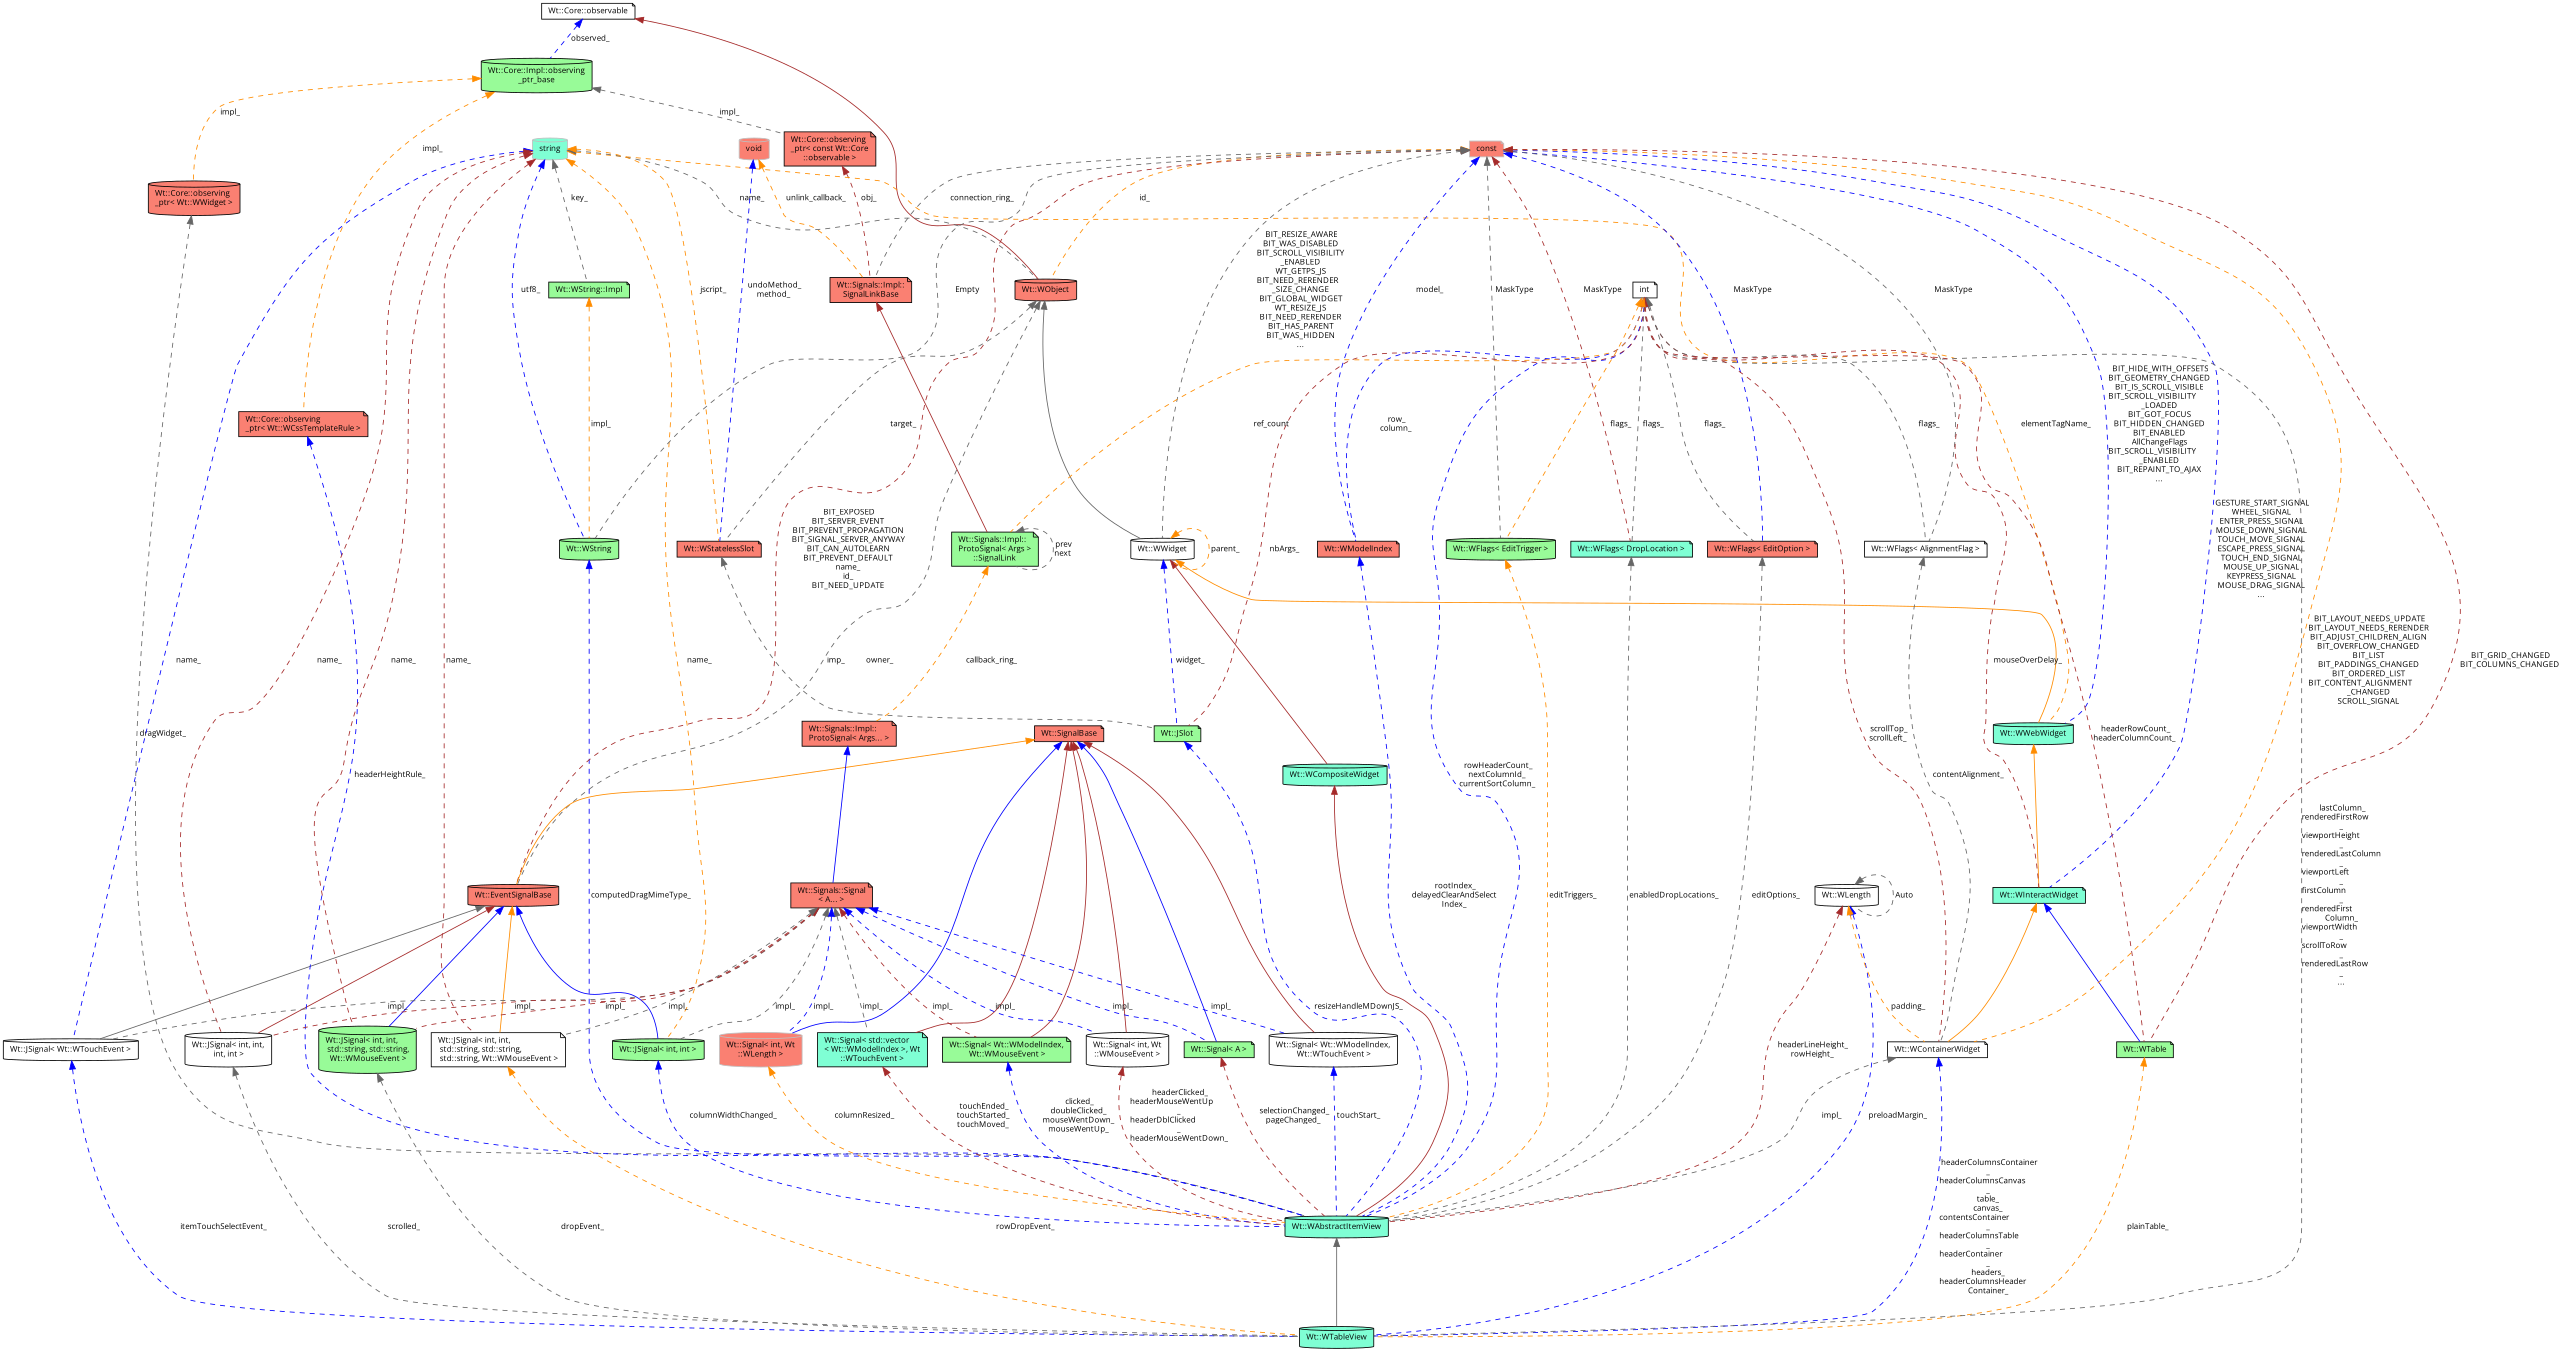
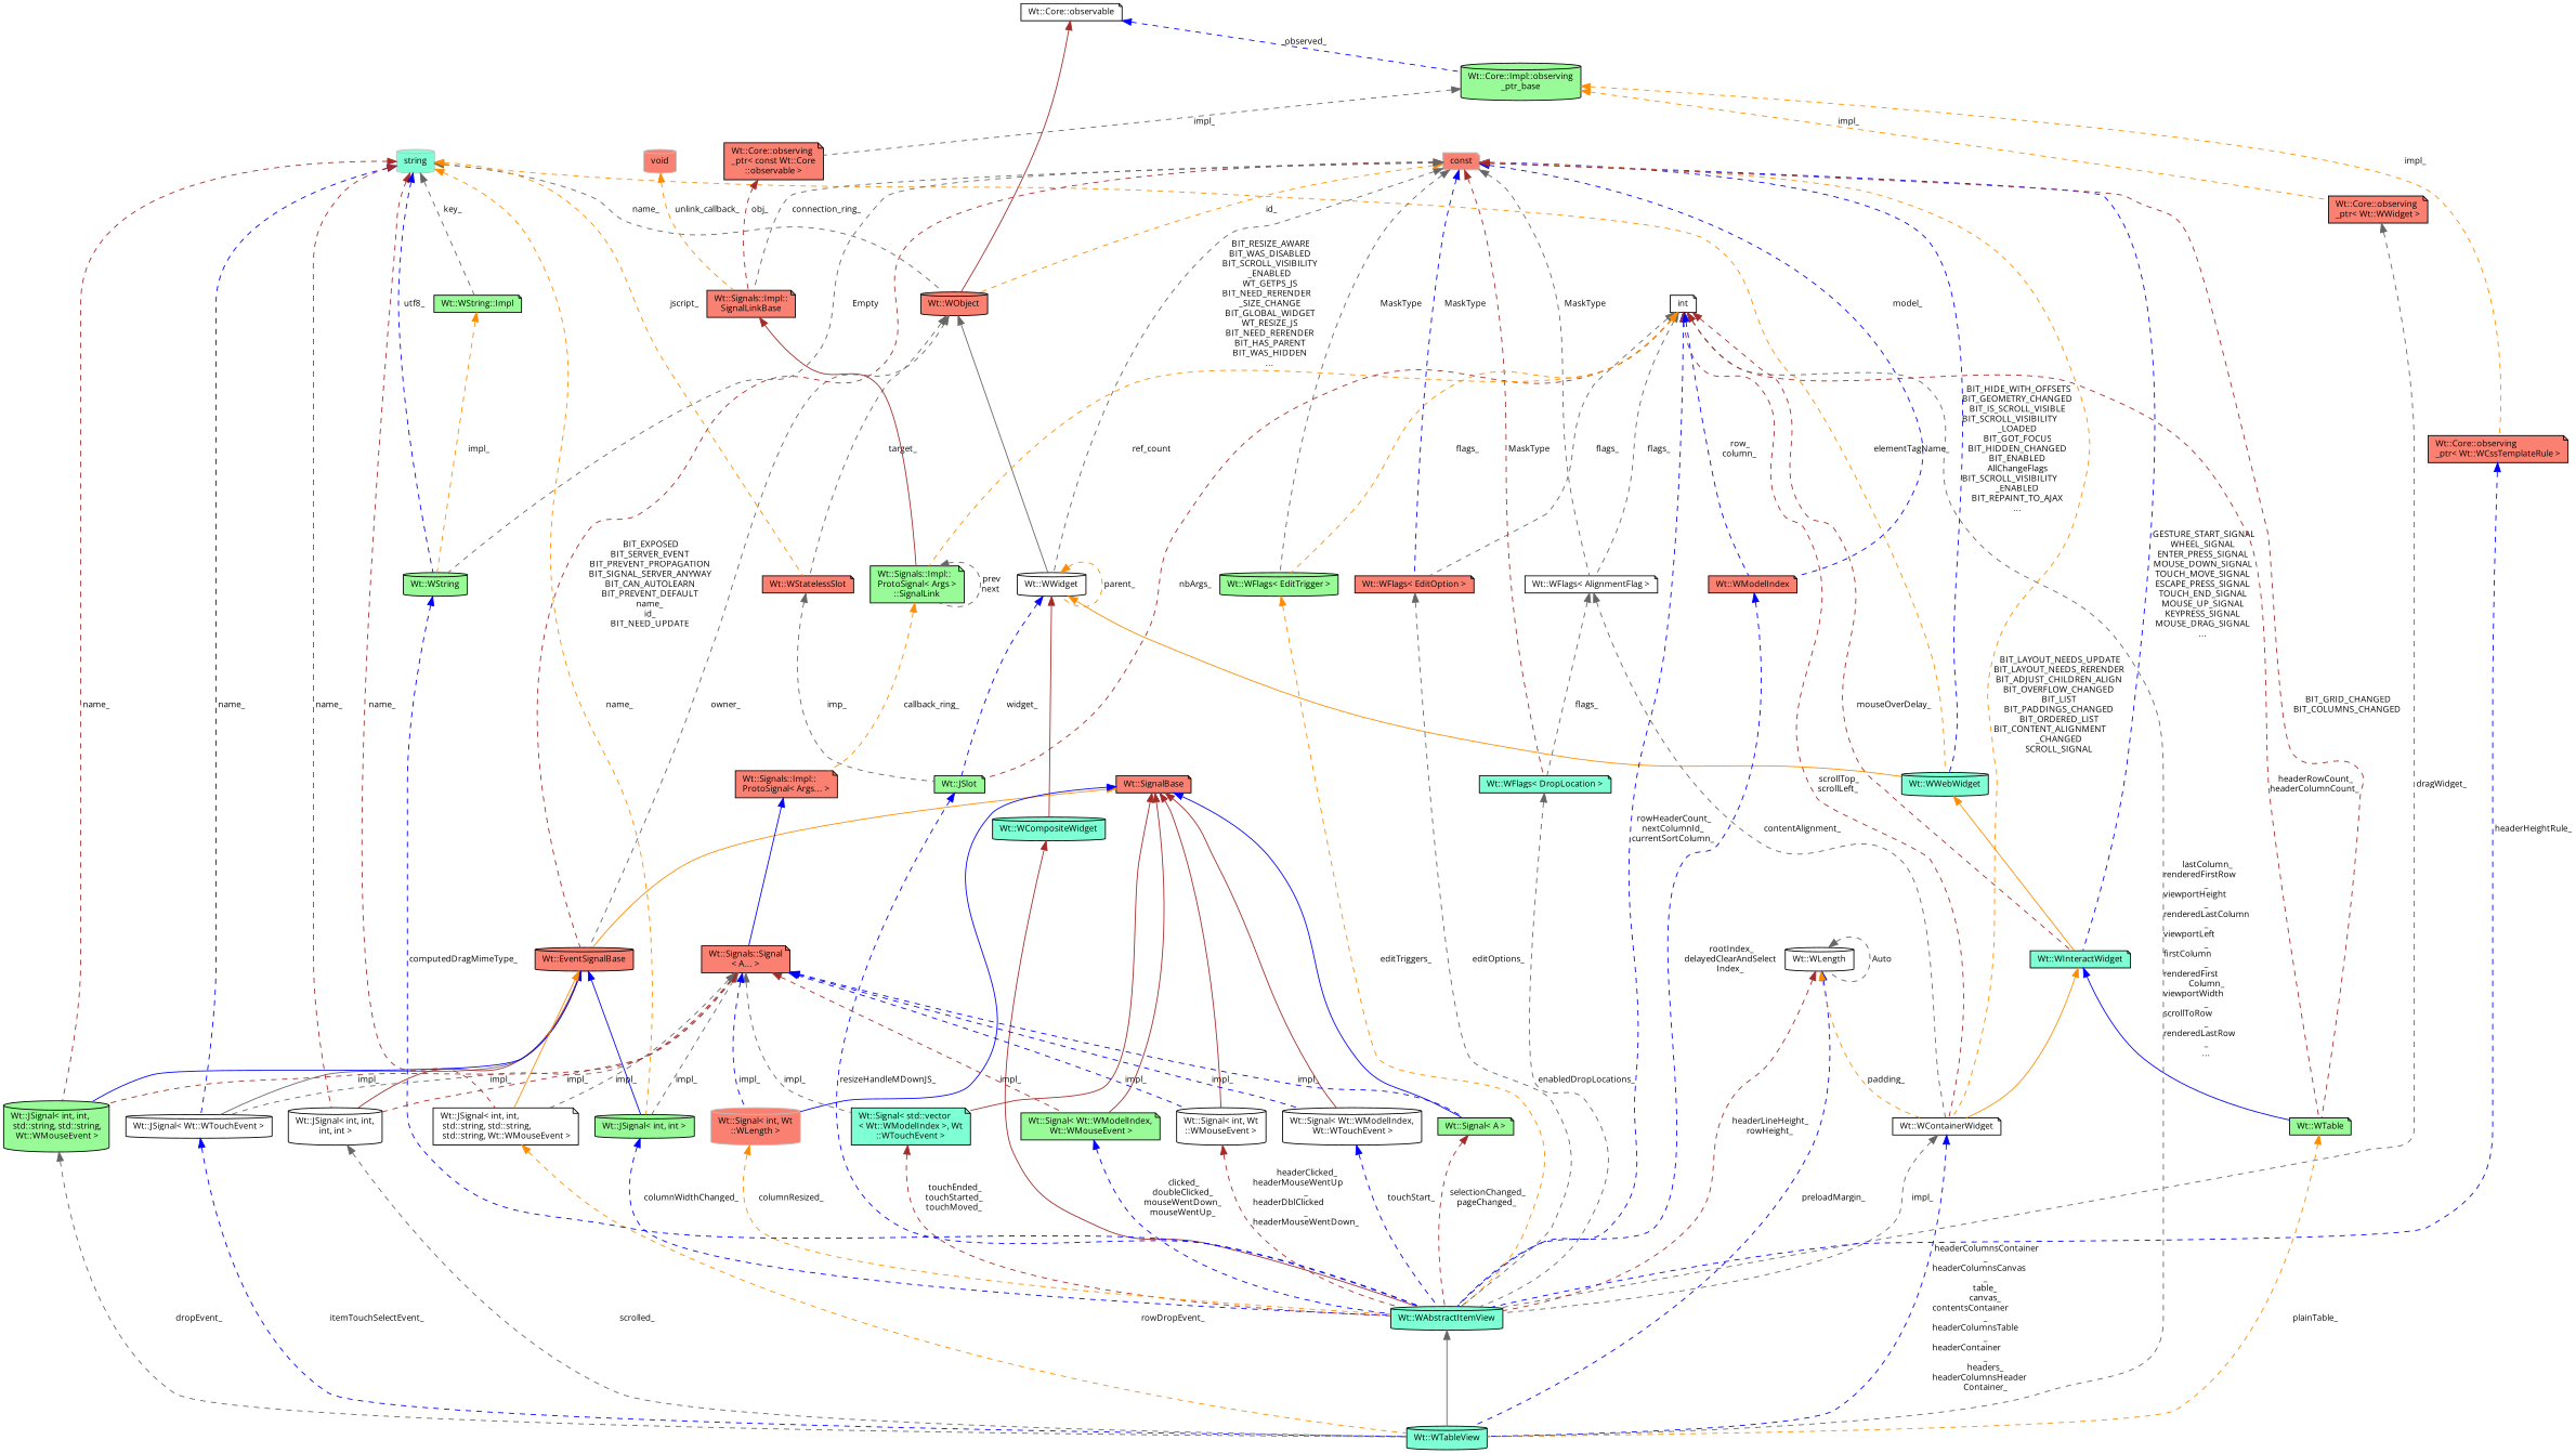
  digraph {
    fontname="Open Sans"
    rankdir=TB
    node [color=black fillcolor=salmon fontname="Open Sans" fontsize=10 shape=note style=filled]
    edge [color=gray40 dir=back fontname="Open Sans" fontsize=10 labelfontname=Helvetica labelfontsize=10 style=dashed]
    n1 [fillcolor=aquamarine fontcolor=black height=0.2 label="Wt::WTableView" shape=cylinder width=0.4]
    n2 [fillcolor=aquamarine height=0.2 label="Wt::WAbstractItemView" shape=cylinder width=0.4]
    n3 [fillcolor=aquamarine height=0.2 label="Wt::WCompositeWidget" shape=cylinder width=0.4]
    n4 [fillcolor=white height=0.2 label="Wt::WWidget" shape=cylinder width=0.4]
    n5 [fillcolor=palegreen height=0.2 label="Wt::JSlot" width=0.4]
    n6 [fillcolor=aquamarine height=0.2 label="Wt::WWebWidget" shape=cylinder width=0.4]
    n7 [fillcolor=aquamarine height=0.2 label="Wt::WInteractWidget" width=0.4]
    n8 [height=0.2 label="Wt::WObject" shape=cylinder width=0.4]
    n9 [height=0.2 label="Wt::WStatelessSlot" width=0.4]
    n10 [height=0.2 label="Wt::EventSignalBase" shape=cylinder width=0.4]
    n11 [fillcolor=palegreen height=0.2 label="Wt::JSignal\< int, int \>" shape=cylinder width=0.4]
    n12 [fillcolor=white height=0.2 label="Wt::JSignal\< Wt::WTouchEvent \>" shape=cylinder width=0.4]
    n13 [fillcolor=white height=0.2 label="Wt::JSignal\< int, int,\l int, int \>" shape=cylinder width=0.4]
    n14 [fillcolor=palegreen height=0.2 label="Wt::JSignal\< int, int,\l std::string, std::string,\l Wt::WMouseEvent \>" shape=cylinder width=0.4]
    n15 [fillcolor=white height=0.2 label="Wt::JSignal\< int, int,\l std::string, std::string,\l std::string, Wt::WMouseEvent \>" width=0.4]
    n16 [fillcolor=white height=0.2 label="Wt::Core::observable" width=0.4]
    n17 [fillcolor=palegreen height=0.2 label="Wt::Core::Impl::observing\l_ptr_base" shape=cylinder width=0.4]
    n18 [height=0.2 label="Wt::Core::observing\l_ptr\< const Wt::Core\l::observable \>" width=0.4]
-   n19 [height=0.2 label="Wt::Core::observing\l_ptr\< Wt::WWidget \>" shape=cylinder width=0.4]
+   n19 [height=0.2 label="Wt::Core::observing\l_ptr\< Wt::WWidget \>" width=0.4]
    n20 [height=0.2 label="Wt::Core::observing\l_ptr\< Wt::WCssTemplateRule \>" width=0.4]
    n21 [color=grey75 fillcolor=aquamarine height=0.2 label=string shape=cylinder width=0.4]
    n22 [fillcolor=palegreen height=0.2 label="Wt::WString" shape=cylinder width=0.4]
    n23 [fillcolor=palegreen height=0.2 label="Wt::WString::Impl" width=0.4]
    n24 [color=grey75 height=0.2 label=const width=0.4]
    n25 [height=0.2 label="Wt::Signals::Impl::\lSignalLinkBase" width=0.4]
    n26 [fillcolor=white height=0.2 label="Wt::WContainerWidget" width=0.4]
    n27 [fillcolor=white height=0.2 label="Wt::WFlags\< AlignmentFlag \>" width=0.4]
    n28 [height=0.2 label="Wt::WModelIndex" width=0.4]
    n29 [fillcolor=palegreen height=0.2 label="Wt::WFlags\< EditTrigger \>" shape=cylinder width=0.4]
    n30 [fillcolor=aquamarine height=0.2 label="Wt::WFlags\< DropLocation \>" width=0.4]
    n31 [height=0.2 label="Wt::WFlags\< EditOption \>" width=0.4]
    n32 [fillcolor=palegreen height=0.2 label="Wt::WTable" width=0.4]
    n33 [fillcolor=palegreen height=0.2 label="Wt::Signals::Impl::\lProtoSignal\< Args \>\l::SignalLink" width=0.4]
    n34 [fillcolor=palegreen height=0.2 label="Wt::Signal\< A \>" width=0.4]
    n35 [height=0.2 label="Wt::SignalBase" width=0.4]
    n36 [fillcolor=palegreen height=0.2 label="Wt::Signal\< Wt::WModelIndex,\l Wt::WMouseEvent \>" width=0.4]
    n37 [fillcolor=aquamarine height=0.2 label="Wt::Signal\< std::vector\l\< Wt::WModelIndex \>, Wt\l::WTouchEvent \>" width=0.4]
    n38 [fillcolor=white height=0.2 label="Wt::Signal\< int, Wt\l::WMouseEvent \>" shape=cylinder width=0.4]
    n39 [color=grey75 height=0.2 label="Wt::Signal\< int, Wt\l::WLength \>" shape=cylinder width=0.4]
    n40 [fillcolor=white height=0.2 label="Wt::Signal\< Wt::WModelIndex,\l Wt::WTouchEvent \>" shape=cylinder width=0.4]
    n41 [height=0.2 label="Wt::Signals::Signal\l\< A... \>" width=0.4]
    n42 [height=0.2 label="Wt::Signals::Impl::\lProtoSignal\< Args... \>" width=0.4]
    n43 [color=grey75 height=0.2 label=void shape=cylinder width=0.4]
    n44 [fillcolor=white height=0.2 label=int width=0.4]
    n45 [fillcolor=white height=0.2 label="Wt::WLength" shape=cylinder width=0.4]
    n2 -> n1 [style=solid]
    n3 -> n2 [color=brown style=solid]
    n4 -> n3 [color=brown style=solid]
    n4 -> n4 [color=darkorange label=" parent_"]
    n4 -> n5 [color=blue label=" widget_"]
    n4 -> n6 [color=darkorange style=solid]
    n5 -> n2 [color=blue label=" resizeHandleMDownJS_"]
    n6 -> n7 [color=darkorange style=solid]
    n7 -> n26 [color=darkorange style=solid]
    n7 -> n32 [color=blue style=solid]
    n8 -> n4 [style=solid]
    n8 -> n9 [label=" target_"]
    n8 -> n10 [label=" owner_"]
    n9 -> n5 [label=" imp_"]
    n10 -> n11 [color=blue style=solid]
    n10 -> n12 [style=solid]
    n10 -> n13 [color=brown style=solid]
    n10 -> n14 [color=blue style=solid]
    n10 -> n15 [color=darkorange style=solid]
    n11 -> n2 [color=blue label=" columnWidthChanged_"]
    n12 -> n1 [color=blue label=" itemTouchSelectEvent_"]
    n13 -> n1 [label=" scrolled_"]
    n14 -> n1 [label=" dropEvent_"]
    n15 -> n1 [color=darkorange label=" rowDropEvent_"]
    n16 -> n8 [color=brown style=solid]
    n16 -> n17 [color=blue label=" observed_"]
    n17 -> n18 [label=" impl_"]
    n17 -> n19 [color=darkorange label=" impl_"]
    n17 -> n20 [color=darkorange label=" impl_"]
    n18 -> n25 [color=brown label=" obj_"]
    n19 -> n2 [label=" dragWidget_"]
    n20 -> n2 [color=blue label=" headerHeightRule_"]
    n21 -> n6 [color=darkorange label=" elementTagName_"]
    n21 -> n8 [label=" name_"]
    n21 -> n9 [color=darkorange label=" jscript_"]
    n21 -> n11 [color=darkorange label=" name_"]
    n21 -> n12 [color=blue label=" name_"]
    n21 -> n13 [color=brown label=" name_"]
    n21 -> n14 [color=brown label=" name_"]
    n21 -> n15 [color=brown label=" name_"]
    n21 -> n22 [color=blue label=" utf8_"]
    n21 -> n23 [label=" key_"]
    n22 -> n2 [color=blue label=" computedDragMimeType_"]
    n23 -> n22 [color=darkorange label=" impl_"]
    n24 -> n4 [label=" BIT_RESIZE_AWARE\nBIT_WAS_DISABLED\nBIT_SCROLL_VISIBILITY\l_ENABLED\nWT_GETPS_JS\nBIT_NEED_RERENDER\l_SIZE_CHANGE\nBIT_GLOBAL_WIDGET\nWT_RESIZE_JS\nBIT_NEED_RERENDER\nBIT_HAS_PARENT\nBIT_WAS_HIDDEN\n..."]
    n24 -> n6 [color=blue label=" BIT_HIDE_WITH_OFFSETS\nBIT_GEOMETRY_CHANGED\nBIT_IS_SCROLL_VISIBLE\nBIT_SCROLL_VISIBILITY\l_LOADED\nBIT_GOT_FOCUS\nBIT_HIDDEN_CHANGED\nBIT_ENABLED\nAllChangeFlags\nBIT_SCROLL_VISIBILITY\l_ENABLED\nBIT_REPAINT_TO_AJAX\n..."]
    n24 -> n7 [color=blue label=" GESTURE_START_SIGNAL\nWHEEL_SIGNAL\nENTER_PRESS_SIGNAL\nMOUSE_DOWN_SIGNAL\nTOUCH_MOVE_SIGNAL\nESCAPE_PRESS_SIGNAL\nTOUCH_END_SIGNAL\nMOUSE_UP_SIGNAL\nKEYPRESS_SIGNAL\nMOUSE_DRAG_SIGNAL\n..."]
    n24 -> n8 [color=darkorange label=" id_"]
    n24 -> n10 [color=brown label=" BIT_EXPOSED\nBIT_SERVER_EVENT\nBIT_PREVENT_PROPAGATION\nBIT_SIGNAL_SERVER_ANYWAY\nBIT_CAN_AUTOLEARN\nBIT_PREVENT_DEFAULT\nname_\nid_\nBIT_NEED_UPDATE"]
    n24 -> n22 [label=" Empty"]
    n24 -> n25 [label=" connection_ring_"]
    n24 -> n26 [color=darkorange label=" BIT_LAYOUT_NEEDS_UPDATE\nBIT_LAYOUT_NEEDS_RERENDER\nBIT_ADJUST_CHILDREN_ALIGN\nBIT_OVERFLOW_CHANGED\nBIT_LIST\nBIT_PADDINGS_CHANGED\nBIT_ORDERED_LIST\nBIT_CONTENT_ALIGNMENT\l_CHANGED\nSCROLL_SIGNAL"]
    n24 -> n27 [label=" MaskType"]
    n24 -> n28 [color=blue label=" model_"]
    n24 -> n29 [label=" MaskType"]
    n24 -> n30 [color=brown label=" MaskType"]
    n24 -> n31 [color=blue label=" MaskType"]
    n24 -> n32 [color=brown label=" BIT_GRID_CHANGED\nBIT_COLUMNS_CHANGED"]
    n25 -> n33 [color=brown style=solid]
    n26 -> n1 [color=blue label=" headerColumnsContainer\l_\nheaderColumnsCanvas\l_\ntable_\ncanvas_\ncontentsContainer\l_\nheaderColumnsTable\l_\nheaderContainer\l_\nheaders_\nheaderColumnsHeader\lContainer_"]
    n26 -> n2 [label=" impl_"]
    n27 -> n26 [label=" contentAlignment_"]
    n28 -> n2 [color=blue label=" rootIndex_\ndelayedClearAndSelect\lIndex_"]
    n29 -> n2 [color=darkorange label=" editTriggers_"]
    n30 -> n2 [label=" enabledDropLocations_"]
    n31 -> n2 [label=" editOptions_"]
    n32 -> n1 [color=darkorange label=" plainTable_"]
    n33 -> n33 [label=" prev\nnext"]
    n33 -> n42 [color=darkorange label=" callback_ring_"]
    n34 -> n2 [color=brown label=" selectionChanged_\npageChanged_"]
    n35 -> n10 [color=darkorange style=solid]
    n35 -> n34 [color=blue style=solid]
    n35 -> n36 [color=brown style=solid]
    n35 -> n37 [color=brown style=solid]
    n35 -> n38 [color=brown style=solid]
    n35 -> n39 [color=blue style=solid]
    n35 -> n40 [color=brown style=solid]
    n36 -> n2 [color=blue label=" clicked_\ndoubleClicked_\nmouseWentDown_\nmouseWentUp_"]
    n37 -> n2 [color=brown label=" touchEnded_\ntouchStarted_\ntouchMoved_"]
    n38 -> n2 [color=brown label=" headerClicked_\nheaderMouseWentUp\l_\nheaderDblClicked\l_\nheaderMouseWentDown_"]
    n39 -> n2 [color=darkorange label=" columnResized_"]
    n40 -> n2 [color=blue label=" touchStart_"]
    n41 -> n11 [label=" impl_"]
    n41 -> n12 [label=" impl_"]
    n41 -> n13 [color=brown label=" impl_"]
    n41 -> n14 [color=brown label=" impl_"]
    n41 -> n15 [label=" impl_"]
    n41 -> n34 [color=blue label=" impl_"]
    n41 -> n36 [color=brown label=" impl_"]
    n41 -> n37 [label=" impl_"]
    n41 -> n38 [color=blue label=" impl_"]
    n41 -> n39 [color=blue label=" impl_"]
    n41 -> n40 [color=blue label=" impl_"]
    n42 -> n41 [color=blue style=solid]
-   n43 -> n9 [color=blue label=" undoMethod_\nmethod_"]
    n43 -> n25 [color=darkorange label=" unlink_callback_"]
    n44 -> n1 [label=" lastColumn_\nrenderedFirstRow\l_\nviewportHeight\l_\nrenderedLastColumn\l_\nviewportLeft\l_\nfirstColumn\l_\nrenderedFirst\lColumn_\nviewportWidth\l_\nscrollToRow\l_\nrenderedLastRow\l_\n..."]
    n44 -> n2 [color=blue label=" rowHeaderCount_\nnextColumnId_\ncurrentSortColumn_"]
    n44 -> n5 [color=brown label=" nbArgs_"]
    n44 -> n7 [color=brown label=" mouseOverDelay_"]
    n44 -> n26 [color=brown label=" scrollTop_\nscrollLeft_"]
    n44 -> n27 [label=" flags_"]
    n44 -> n28 [color=blue label=" row_\ncolumn_"]
    n44 -> n29 [color=darkorange label=" flags_"]
-   n44 -> n30 [label=" flags_"]
+   n27 -> n30 [label=" flags_"]
    n44 -> n31 [label=" flags_"]
    n44 -> n32 [color=brown label=" headerRowCount_\nheaderColumnCount_"]
    n44 -> n33 [color=darkorange label=" ref_count"]
    n45 -> n1 [color=blue label=" preloadMargin_"]
    n45 -> n2 [color=brown label=" headerLineHeight_\nrowHeight_"]
    n45 -> n26 [color=darkorange label=" padding_"]
    n45 -> n45 [label=" Auto"]
  }
